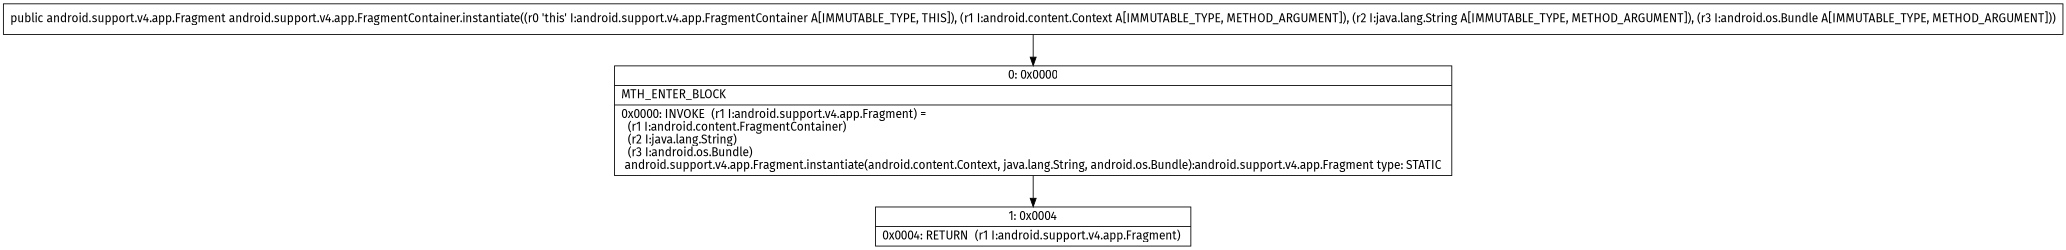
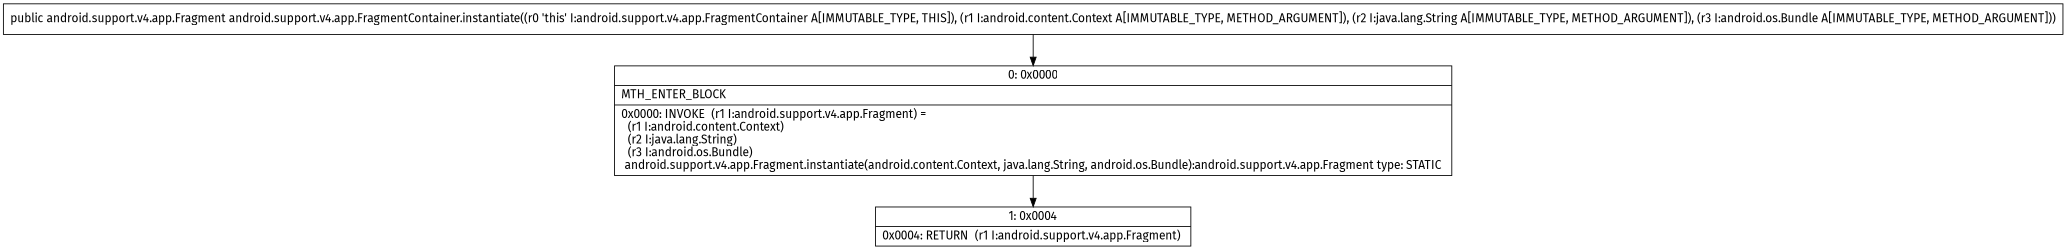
  digraph {
    fontname="Fira Sans"
    node [shape=record fontname="Fira Sans"]
    edge [fontname="Fira Sans"]
-   n1 [label="{0\:\ 0x0000|MTH_ENTER_BLOCK\l|0x0000: INVOKE  (r1 I:android.support.v4.app.Fragment) = \l  (r1 I:android.content.FragmentContainer)\l  (r2 I:java.lang.String)\l  (r3 I:android.os.Bundle)\l android.support.v4.app.Fragment.instantiate(android.content.Context, java.lang.String, android.os.Bundle):android.support.v4.app.Fragment type: STATIC \l}"]
+   n1 [label="{0\:\ 0x0000|MTH_ENTER_BLOCK\l|0x0000: INVOKE  (r1 I:android.support.v4.app.Fragment) = \l  (r1 I:android.content.Context)\l  (r2 I:java.lang.String)\l  (r3 I:android.os.Bundle)\l android.support.v4.app.Fragment.instantiate(android.content.Context, java.lang.String, android.os.Bundle):android.support.v4.app.Fragment type: STATIC \l}"]
    n2 [label="{1\:\ 0x0004|0x0004: RETURN  (r1 I:android.support.v4.app.Fragment) \l}"]
    n3 [label="{public android.support.v4.app.Fragment android.support.v4.app.FragmentContainer.instantiate((r0 'this' I:android.support.v4.app.FragmentContainer A[IMMUTABLE_TYPE, THIS]), (r1 I:android.content.Context A[IMMUTABLE_TYPE, METHOD_ARGUMENT]), (r2 I:java.lang.String A[IMMUTABLE_TYPE, METHOD_ARGUMENT]), (r3 I:android.os.Bundle A[IMMUTABLE_TYPE, METHOD_ARGUMENT])) }"]
    n1 -> n2
    n3 -> n1
  }
